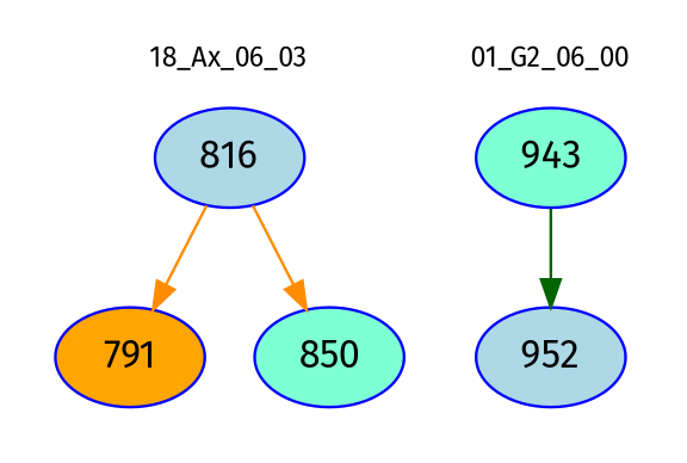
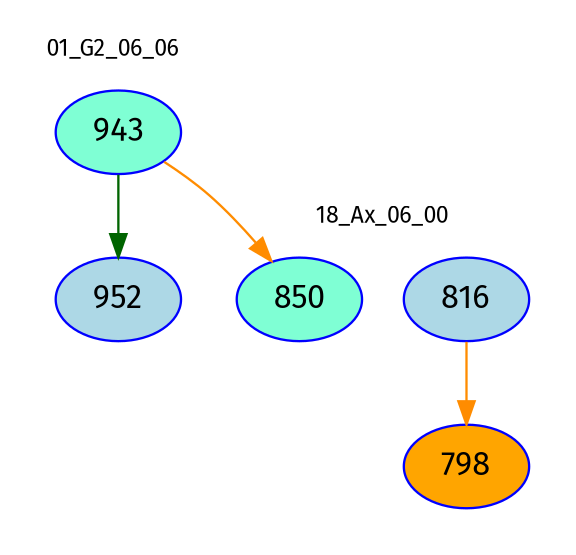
  digraph {
    fontname="Fira Sans"
    node [color=blue fillcolor=lightblue fontname="Fira Sans" style=filled]
    edge [color=darkorange fontname="Fira Sans"]
-   n1 [fillcolor=orange label=791]
+   n1 [fillcolor=orange label=798]
    n2 [label=816]
    n3 [fillcolor=aquamarine label=850]
    n4 [fillcolor=aquamarine label=943]
    n5 [label=952]
    subgraph cluster_1 {
      color=white
      fontsize=10
-     label="18_Ax_06_03"
+     label="18_Ax_06_00"
      n1
      n2
      n3
    }
    subgraph cluster_2 {
      color=white
      fontsize=10
-     label="01_G2_06_00"
+     label="01_G2_06_06"
      n4
      n5
    }
    n2 -> n1
-   n2 -> n3
+   n4 -> n3
    n4 -> n5 [color=darkgreen]
  }
